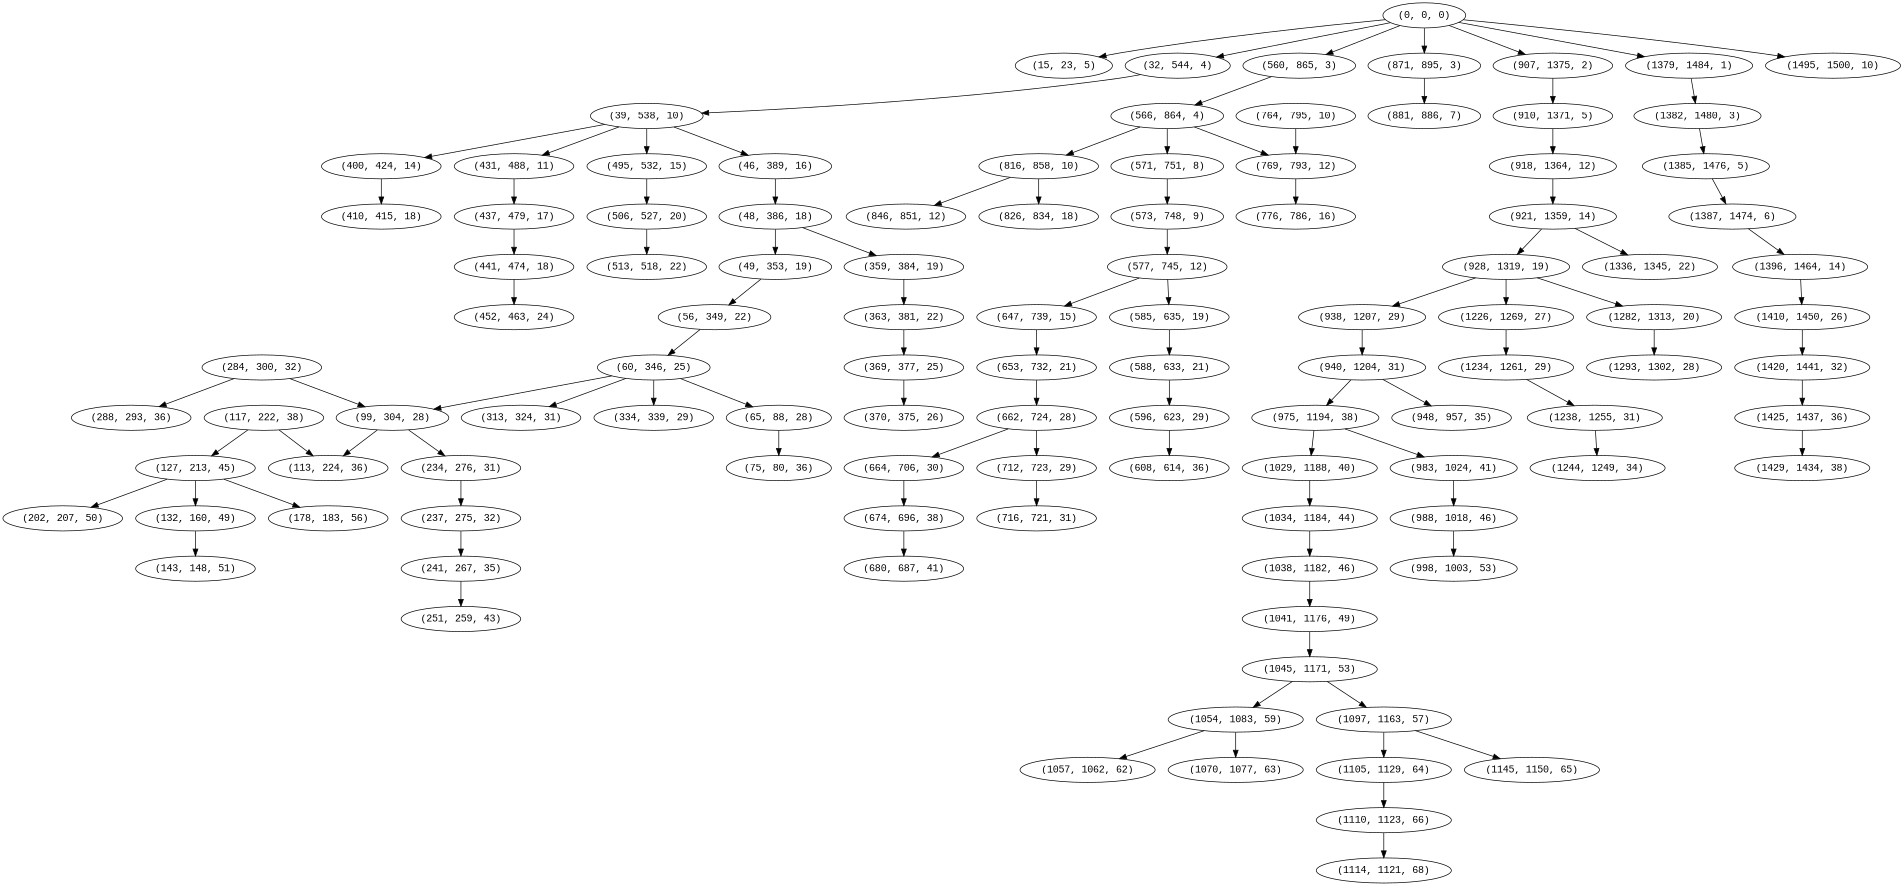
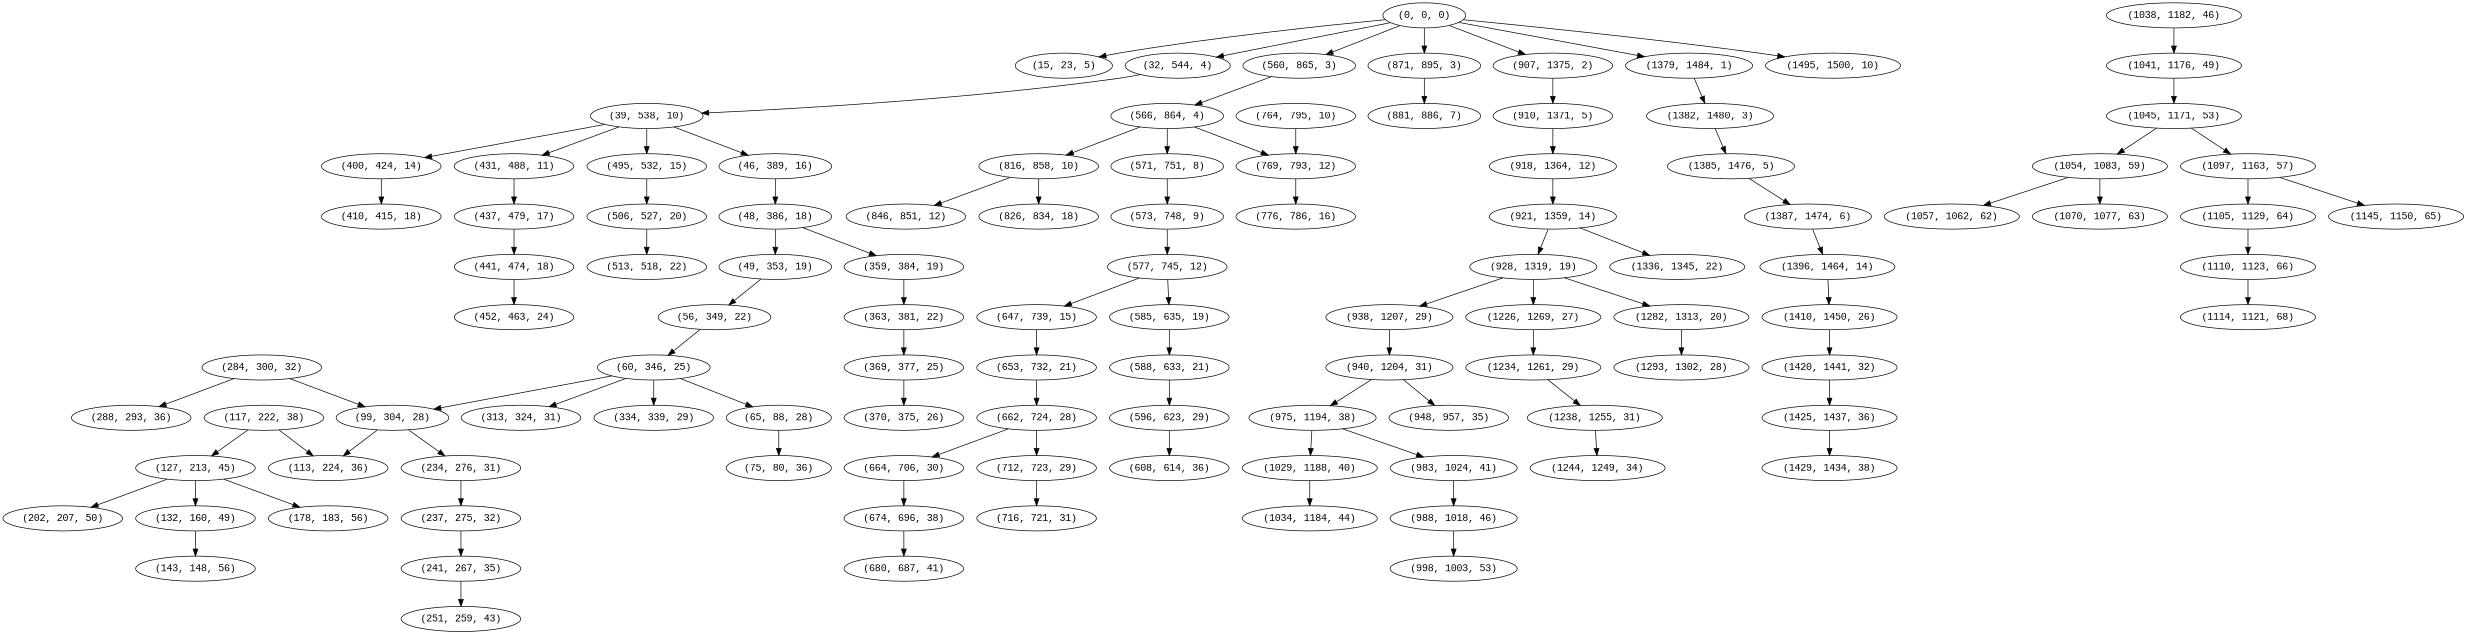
  digraph {
    fontname="Liberation Mono"
    node [fontname="Liberation Mono"]
    edge [fontname="Liberation Mono"]
    "(0, 0, 0)"
    "(15, 23, 5)"
    "(32, 544, 4)"
    "(560, 865, 3)"
    "(871, 895, 3)"
    "(907, 1375, 2)"
    "(1379, 1484, 1)"
    "(1495, 1500, 10)"
    "(39, 538, 10)"
    "(566, 864, 4)"
    "(881, 886, 7)"
    "(910, 1371, 5)"
    "(1382, 1480, 3)"
    "(46, 389, 16)"
    "(400, 424, 14)"
    "(431, 488, 11)"
    "(495, 532, 15)"
    "(48, 386, 18)"
    "(410, 415, 18)"
    "(437, 479, 17)"
    "(506, 527, 20)"
    "(49, 353, 19)"
    "(359, 384, 19)"
    "(56, 349, 22)"
    "(363, 381, 22)"
    "(60, 346, 25)"
    "(65, 88, 28)"
    "(99, 304, 28)"
    "(313, 324, 31)"
    "(334, 339, 29)"
    "(75, 80, 36)"
    "(113, 224, 36)"
    "(234, 276, 31)"
    "(237, 275, 32)"
    "(284, 300, 32)"
    "(288, 293, 36)"
    "(117, 222, 38)"
    "(127, 213, 45)"
    "(132, 160, 49)"
    "(178, 183, 56)"
    "(202, 207, 50)"
-   "(143, 148, 56)" [label="(143, 148, 51)"]
+   "(143, 148, 56)"
    "(241, 267, 35)"
    "(251, 259, 43)"
    "(369, 377, 25)"
    "(370, 375, 26)"
    "(441, 474, 18)"
    "(452, 463, 24)"
    "(513, 518, 22)"
    "(571, 751, 8)"
    "(816, 858, 10)"
    "(769, 793, 12)"
    "(573, 748, 9)"
    "(764, 795, 10)"
    "(826, 834, 18)"
    "(846, 851, 12)"
    "(577, 745, 12)"
    "(585, 635, 19)"
    "(647, 739, 15)"
    "(588, 633, 21)"
    "(653, 732, 21)"
    "(596, 623, 29)"
    "(608, 614, 36)"
    "(662, 724, 28)"
    "(664, 706, 30)"
    "(712, 723, 29)"
    "(674, 696, 38)"
    "(716, 721, 31)"
    "(680, 687, 41)"
    "(776, 786, 16)"
    "(918, 1364, 12)"
    "(921, 1359, 14)"
    "(928, 1319, 19)"
    "(1336, 1345, 22)"
    "(938, 1207, 29)"
    n76 [label="(1226, 1269, 27)"]
    "(1282, 1313, 20)"
    "(940, 1204, 31)"
    "(1234, 1261, 29)"
    "(1293, 1302, 28)"
    "(948, 957, 35)"
    "(975, 1194, 38)"
    "(983, 1024, 41)"
    "(1029, 1188, 40)"
    "(988, 1018, 46)"
    "(1034, 1184, 44)"
    "(998, 1003, 53)"
    "(1038, 1182, 46)"
    "(1041, 1176, 49)"
    "(1045, 1171, 53)"
    "(1054, 1083, 59)"
    "(1097, 1163, 57)"
    "(1057, 1062, 62)"
    "(1070, 1077, 63)"
    "(1105, 1129, 64)"
    "(1145, 1150, 65)"
    "(1110, 1123, 66)"
    "(1114, 1121, 68)"
    "(1238, 1255, 31)"
    "(1244, 1249, 34)"
    "(1385, 1476, 5)"
    "(1387, 1474, 6)"
    "(1396, 1464, 14)"
    "(1410, 1450, 26)"
    "(1420, 1441, 32)"
    "(1425, 1437, 36)"
    "(1429, 1434, 38)"
    "(0, 0, 0)" -> "(15, 23, 5)"
    "(0, 0, 0)" -> "(32, 544, 4)"
    "(0, 0, 0)" -> "(560, 865, 3)"
    "(0, 0, 0)" -> "(871, 895, 3)"
    "(0, 0, 0)" -> "(907, 1375, 2)"
    "(0, 0, 0)" -> "(1379, 1484, 1)"
    "(0, 0, 0)" -> "(1495, 1500, 10)"
    "(32, 544, 4)" -> "(39, 538, 10)"
    "(560, 865, 3)" -> "(566, 864, 4)"
    "(871, 895, 3)" -> "(881, 886, 7)"
    "(907, 1375, 2)" -> "(910, 1371, 5)"
    "(1379, 1484, 1)" -> "(1382, 1480, 3)"
    "(39, 538, 10)" -> "(46, 389, 16)"
    "(39, 538, 10)" -> "(400, 424, 14)"
    "(39, 538, 10)" -> "(431, 488, 11)"
    "(39, 538, 10)" -> "(495, 532, 15)"
    "(566, 864, 4)" -> "(571, 751, 8)"
    "(566, 864, 4)" -> "(816, 858, 10)"
    "(566, 864, 4)" -> "(769, 793, 12)"
    "(910, 1371, 5)" -> "(918, 1364, 12)"
    "(1382, 1480, 3)" -> "(1385, 1476, 5)"
    "(46, 389, 16)" -> "(48, 386, 18)"
    "(400, 424, 14)" -> "(410, 415, 18)"
    "(431, 488, 11)" -> "(437, 479, 17)"
    "(495, 532, 15)" -> "(506, 527, 20)"
    "(48, 386, 18)" -> "(49, 353, 19)"
    "(48, 386, 18)" -> "(359, 384, 19)"
    "(437, 479, 17)" -> "(441, 474, 18)"
    "(506, 527, 20)" -> "(513, 518, 22)"
    "(49, 353, 19)" -> "(56, 349, 22)"
    "(359, 384, 19)" -> "(363, 381, 22)"
    "(56, 349, 22)" -> "(60, 346, 25)"
    "(363, 381, 22)" -> "(369, 377, 25)"
    "(60, 346, 25)" -> "(65, 88, 28)"
    "(60, 346, 25)" -> "(99, 304, 28)"
    "(60, 346, 25)" -> "(313, 324, 31)"
    "(60, 346, 25)" -> "(334, 339, 29)"
    "(65, 88, 28)" -> "(75, 80, 36)"
    "(99, 304, 28)" -> "(113, 224, 36)"
    "(99, 304, 28)" -> "(234, 276, 31)"
    "(234, 276, 31)" -> "(237, 275, 32)"
    "(237, 275, 32)" -> "(241, 267, 35)"
    "(284, 300, 32)" -> "(99, 304, 28)"
    "(284, 300, 32)" -> "(288, 293, 36)"
    "(117, 222, 38)" -> "(113, 224, 36)"
    "(117, 222, 38)" -> "(127, 213, 45)"
    "(127, 213, 45)" -> "(132, 160, 49)"
    "(127, 213, 45)" -> "(178, 183, 56)"
    "(127, 213, 45)" -> "(202, 207, 50)"
    "(132, 160, 49)" -> "(143, 148, 56)"
    "(241, 267, 35)" -> "(251, 259, 43)"
    "(369, 377, 25)" -> "(370, 375, 26)"
    "(441, 474, 18)" -> "(452, 463, 24)"
    "(571, 751, 8)" -> "(573, 748, 9)"
    "(816, 858, 10)" -> "(826, 834, 18)"
    "(816, 858, 10)" -> "(846, 851, 12)"
    "(769, 793, 12)" -> "(776, 786, 16)"
    "(573, 748, 9)" -> "(577, 745, 12)"
    "(764, 795, 10)" -> "(769, 793, 12)"
    "(577, 745, 12)" -> "(585, 635, 19)"
    "(577, 745, 12)" -> "(647, 739, 15)"
    "(585, 635, 19)" -> "(588, 633, 21)"
    "(647, 739, 15)" -> "(653, 732, 21)"
    "(588, 633, 21)" -> "(596, 623, 29)"
    "(653, 732, 21)" -> "(662, 724, 28)"
    "(596, 623, 29)" -> "(608, 614, 36)"
    "(662, 724, 28)" -> "(664, 706, 30)"
    "(662, 724, 28)" -> "(712, 723, 29)"
    "(664, 706, 30)" -> "(674, 696, 38)"
    "(712, 723, 29)" -> "(716, 721, 31)"
    "(674, 696, 38)" -> "(680, 687, 41)"
    "(918, 1364, 12)" -> "(921, 1359, 14)"
    "(921, 1359, 14)" -> "(928, 1319, 19)"
    "(921, 1359, 14)" -> "(1336, 1345, 22)"
    "(928, 1319, 19)" -> "(938, 1207, 29)"
    "(928, 1319, 19)" -> n76
    "(928, 1319, 19)" -> "(1282, 1313, 20)"
    "(938, 1207, 29)" -> "(940, 1204, 31)"
    n76 -> "(1234, 1261, 29)"
    "(1282, 1313, 20)" -> "(1293, 1302, 28)"
    "(940, 1204, 31)" -> "(948, 957, 35)"
    "(940, 1204, 31)" -> "(975, 1194, 38)"
    "(1234, 1261, 29)" -> "(1238, 1255, 31)"
    "(975, 1194, 38)" -> "(983, 1024, 41)"
    "(975, 1194, 38)" -> "(1029, 1188, 40)"
    "(983, 1024, 41)" -> "(988, 1018, 46)"
    "(1029, 1188, 40)" -> "(1034, 1184, 44)"
    "(988, 1018, 46)" -> "(998, 1003, 53)"
-   "(1034, 1184, 44)" -> "(1038, 1182, 46)"
    "(1038, 1182, 46)" -> "(1041, 1176, 49)"
    "(1041, 1176, 49)" -> "(1045, 1171, 53)"
    "(1045, 1171, 53)" -> "(1054, 1083, 59)"
    "(1045, 1171, 53)" -> "(1097, 1163, 57)"
    "(1054, 1083, 59)" -> "(1057, 1062, 62)"
    "(1054, 1083, 59)" -> "(1070, 1077, 63)"
    "(1097, 1163, 57)" -> "(1105, 1129, 64)"
    "(1097, 1163, 57)" -> "(1145, 1150, 65)"
    "(1105, 1129, 64)" -> "(1110, 1123, 66)"
    "(1110, 1123, 66)" -> "(1114, 1121, 68)"
    "(1238, 1255, 31)" -> "(1244, 1249, 34)"
    "(1385, 1476, 5)" -> "(1387, 1474, 6)"
    "(1387, 1474, 6)" -> "(1396, 1464, 14)"
    "(1396, 1464, 14)" -> "(1410, 1450, 26)"
    "(1410, 1450, 26)" -> "(1420, 1441, 32)"
    "(1420, 1441, 32)" -> "(1425, 1437, 36)"
    "(1425, 1437, 36)" -> "(1429, 1434, 38)"
  }
